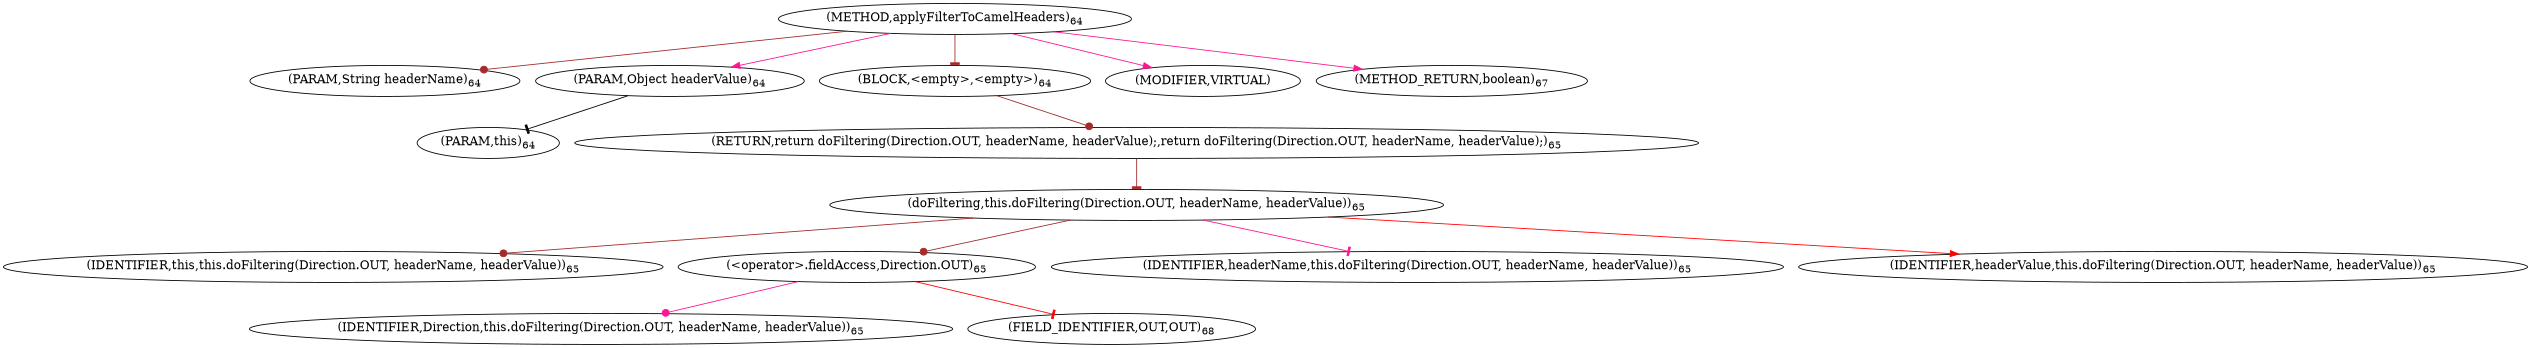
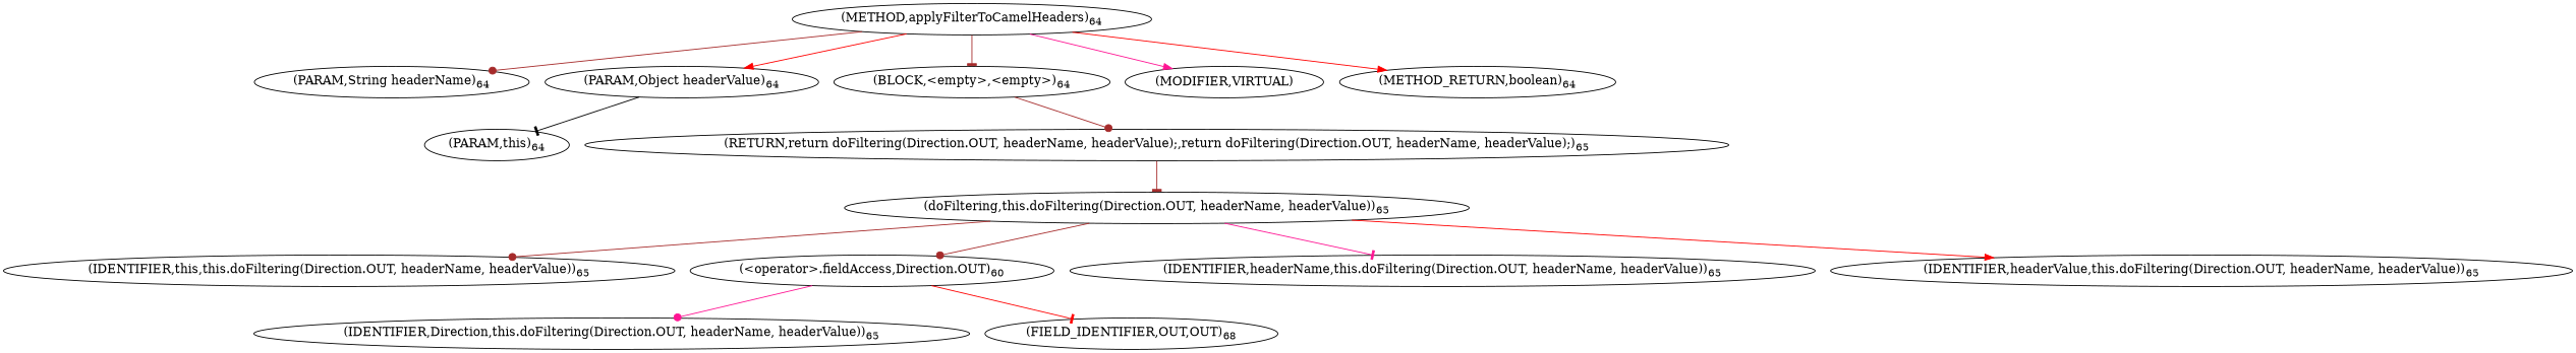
  digraph {
    edge [arrowhead=dot color=brown]
    n1 [label=<(METHOD,applyFilterToCamelHeaders)<SUB>64</SUB>>]
    n2 [label=<(PARAM,String headerName)<SUB>64</SUB>>]
    n3 [label=<(PARAM,Object headerValue)<SUB>64</SUB>>]
    n4 [label=<(BLOCK,&lt;empty&gt;,&lt;empty&gt;)<SUB>64</SUB>>]
    n5 [label=<(MODIFIER,VIRTUAL)>]
-   n6 [label=<(METHOD_RETURN,boolean)<SUB>67</SUB>>]
+   n6 [label=<(METHOD_RETURN,boolean)<SUB>64</SUB>>]
    n7 [label=<(PARAM,this)<SUB>64</SUB>>]
    n8 [label=<(RETURN,return doFiltering(Direction.OUT, headerName, headerValue);,return doFiltering(Direction.OUT, headerName, headerValue);)<SUB>65</SUB>>]
    n9 [label=<(doFiltering,this.doFiltering(Direction.OUT, headerName, headerValue))<SUB>65</SUB>>]
    n10 [label=<(IDENTIFIER,this,this.doFiltering(Direction.OUT, headerName, headerValue))<SUB>65</SUB>>]
-   n11 [label=<(&lt;operator&gt;.fieldAccess,Direction.OUT)<SUB>65</SUB>>]
+   n11 [label=<(&lt;operator&gt;.fieldAccess,Direction.OUT)<SUB>60</SUB>>]
    n12 [label=<(IDENTIFIER,headerName,this.doFiltering(Direction.OUT, headerName, headerValue))<SUB>65</SUB>>]
    n13 [label=<(IDENTIFIER,headerValue,this.doFiltering(Direction.OUT, headerName, headerValue))<SUB>65</SUB>>]
    n14 [label=<(IDENTIFIER,Direction,this.doFiltering(Direction.OUT, headerName, headerValue))<SUB>65</SUB>>]
    n15 [label=<(FIELD_IDENTIFIER,OUT,OUT)<SUB>68</SUB>>]
    n1 -> n2
-   n1 -> n3 [arrowhead=normal color=deeppink]
+   n1 -> n3 [arrowhead=normal color=red]
    n1 -> n4 [arrowhead=tee]
    n1 -> n5 [arrowhead=normal color=deeppink]
-   n1 -> n6 [arrowhead=normal color=deeppink]
+   n1 -> n6 [arrowhead=normal color=red]
    n3 -> n7 [arrowhead=tee color=black]
    n4 -> n8
    n8 -> n9 [arrowhead=tee]
    n9 -> n10
    n9 -> n11
    n9 -> n12 [arrowhead=tee color=deeppink]
    n9 -> n13 [arrowhead=normal color=red]
    n11 -> n14 [color=deeppink]
    n11 -> n15 [arrowhead=tee color=red]
  }
